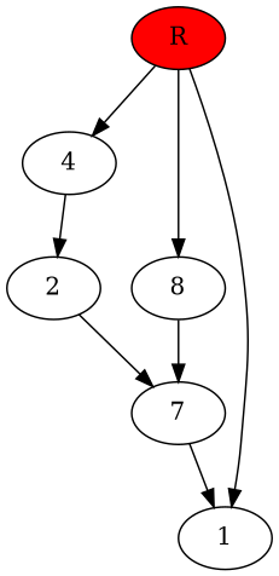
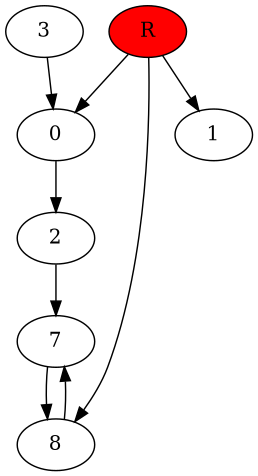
  digraph {
    2
    7
-   4
+   3
+   4 [label=0]
    8
    R [fillcolor="#ff0000" style=filled]
    1
    2 -> 7
-   7 -> 1
+   7 -> 8
+   3 -> 4
    4 -> 2
    8 -> 7
    R -> 4
    R -> 8
    R -> 1
  }
